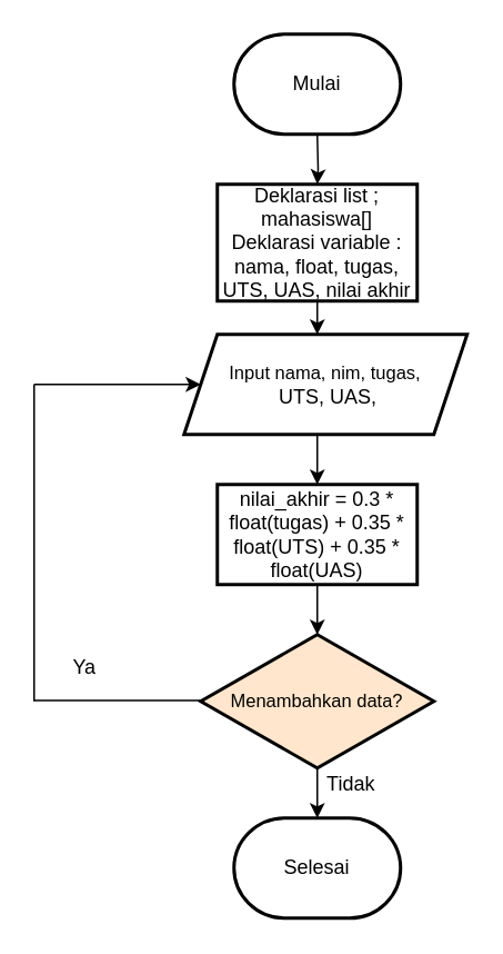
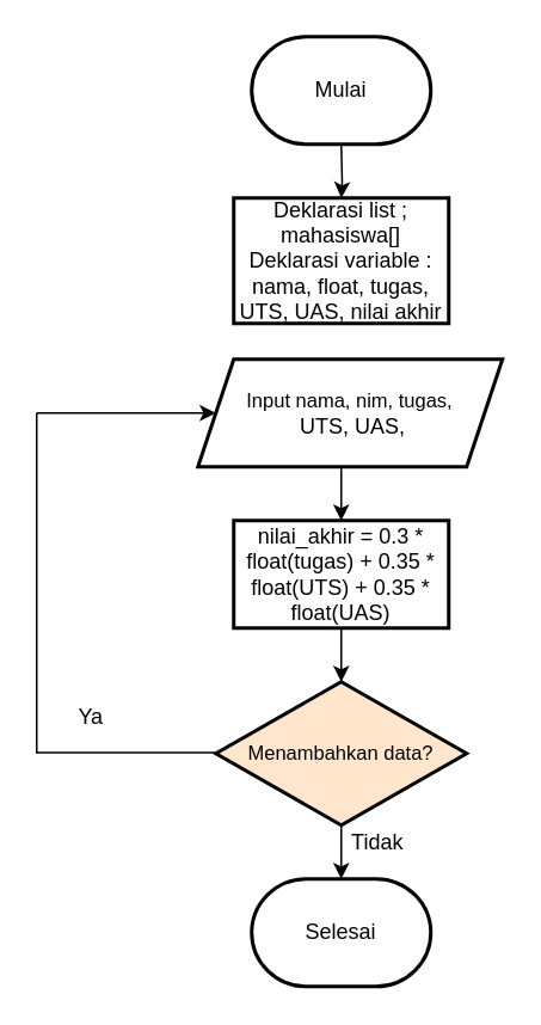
  <mxCell id="0" />
  <mxCell id="1" parent="0" />
  <mxCell id="2" value="" style="edgeStyle=orthogonalEdgeStyle;rounded=0;orthogonalLoop=1;jettySize=auto;html=1;" edge="1" parent="1" target="4"><mxGeometry relative="1" as="geometry"><mxPoint x="190" y="80" as="sourcePoint" /></mxGeometry></mxCell>
- <mxCell id="3" value="" style="edgeStyle=orthogonalEdgeStyle;rounded=0;orthogonalLoop=1;jettySize=auto;html=1;jumpSize=5;" edge="1" parent="1" source="4" target="6"><mxGeometry relative="1" as="geometry"><Array as="points"><mxPoint x="190" y="200" /><mxPoint x="190" y="200" /></Array></mxGeometry></mxCell>
  <mxCell id="4" value="Deklarasi list ; mahasiswa[]&lt;br&gt;Deklarasi variable :&lt;br&gt;nama, float, tugas, UTS, UAS, nilai akhir" style="whiteSpace=wrap;html=1;strokeWidth=2;perimeterSpacing=0;" vertex="1" parent="1"><mxGeometry x="130" y="110" width="120" height="70" as="geometry" /></mxCell>
  <mxCell id="5" value="" style="edgeStyle=orthogonalEdgeStyle;rounded=0;orthogonalLoop=1;jettySize=auto;html=1;" edge="1" parent="1" source="6" target="8"><mxGeometry relative="1" as="geometry"><Array as="points"><mxPoint x="190" y="270" /><mxPoint x="190" y="270" /></Array></mxGeometry></mxCell>
  <mxCell id="6" value="&lt;div&gt;&lt;span style=&quot;font-size: 11px&quot;&gt;Input nama, nim, tugas,&lt;/span&gt;&lt;/div&gt;&lt;div&gt;&lt;span&gt;&amp;nbsp;UTS, UAS,&lt;/span&gt;&lt;/div&gt;" style="shape=parallelogram;perimeter=parallelogramPerimeter;whiteSpace=wrap;html=1;fixedSize=1;strokeWidth=2;align=center;" vertex="1" parent="1"><mxGeometry x="110" y="200" width="170" height="60" as="geometry" /></mxCell>
  <mxCell id="7" value="" style="edgeStyle=orthogonalEdgeStyle;rounded=0;orthogonalLoop=1;jettySize=auto;html=1;" edge="1" parent="1" source="8" target="10"><mxGeometry relative="1" as="geometry" /></mxCell>
  <mxCell id="8" value="nilai_akhir = 0.3 * float(tugas) + 0.35 * float(UTS) + 0.35 * float(UAS)" style="whiteSpace=wrap;html=1;strokeWidth=2;" vertex="1" parent="1"><mxGeometry x="130" y="290" width="120" height="60" as="geometry" /></mxCell>
  <mxCell id="9" style="edgeStyle=orthogonalEdgeStyle;rounded=0;orthogonalLoop=1;jettySize=auto;html=1;entryX=0.5;entryY=0;entryDx=0;entryDy=0;entryPerimeter=0;" edge="1" parent="1" source="10" target="12"><mxGeometry relative="1" as="geometry" /></mxCell>
  <mxCell id="10" value="&lt;font style=&quot;font-size: 11px&quot;&gt;Menambahkan data?&lt;/font&gt;" style="rhombus;whiteSpace=wrap;html=1;strokeWidth=2;fillColor=#ffe6cc;" vertex="1" parent="1"><mxGeometry x="120" y="380" width="140" height="80" as="geometry" /></mxCell>
  <mxCell id="11" value="Mulai" style="strokeWidth=2;html=1;shape=mxgraph.flowchart.terminator;whiteSpace=wrap;" vertex="1" parent="1"><mxGeometry x="140" y="20" width="100" height="60" as="geometry" /></mxCell>
  <mxCell id="12" value="Selesai" style="strokeWidth=2;html=1;shape=mxgraph.flowchart.terminator;whiteSpace=wrap;" vertex="1" parent="1"><mxGeometry x="140" y="490" width="100" height="60" as="geometry" /></mxCell>
  <mxCell id="13" value="" style="endArrow=none;html=1;" edge="1" parent="1"><mxGeometry width="50" height="50" relative="1" as="geometry"><mxPoint x="20" y="419.5" as="sourcePoint" /><mxPoint x="120" y="419.5" as="targetPoint" /></mxGeometry></mxCell>
  <mxCell id="14" value="" style="endArrow=none;html=1;strokeColor=#000000;" edge="1" parent="1"><mxGeometry width="50" height="50" relative="1" as="geometry"><mxPoint x="20" y="420" as="sourcePoint" /><mxPoint x="20" y="230" as="targetPoint" /><Array as="points"><mxPoint x="20" y="420" /><mxPoint x="20" y="380" /></Array></mxGeometry></mxCell>
  <mxCell id="15" value="" style="endArrow=classic;html=1;strokeColor=#000000;" edge="1" parent="1" target="6"><mxGeometry width="50" height="50" relative="1" as="geometry"><mxPoint x="20" y="230" as="sourcePoint" /><mxPoint x="70" y="180" as="targetPoint" /></mxGeometry></mxCell>
  <mxCell id="16" value="Ya" style="text;html=1;align=center;verticalAlign=middle;resizable=0;points=[];autosize=1;" vertex="1" parent="1"><mxGeometry x="35" y="390" width="30" height="20" as="geometry" /></mxCell>
  <mxCell id="17" value="Tidak" style="text;html=1;align=center;verticalAlign=middle;resizable=0;points=[];autosize=1;" vertex="1" parent="1"><mxGeometry x="190" y="460" width="40" height="20" as="geometry" /></mxCell>
